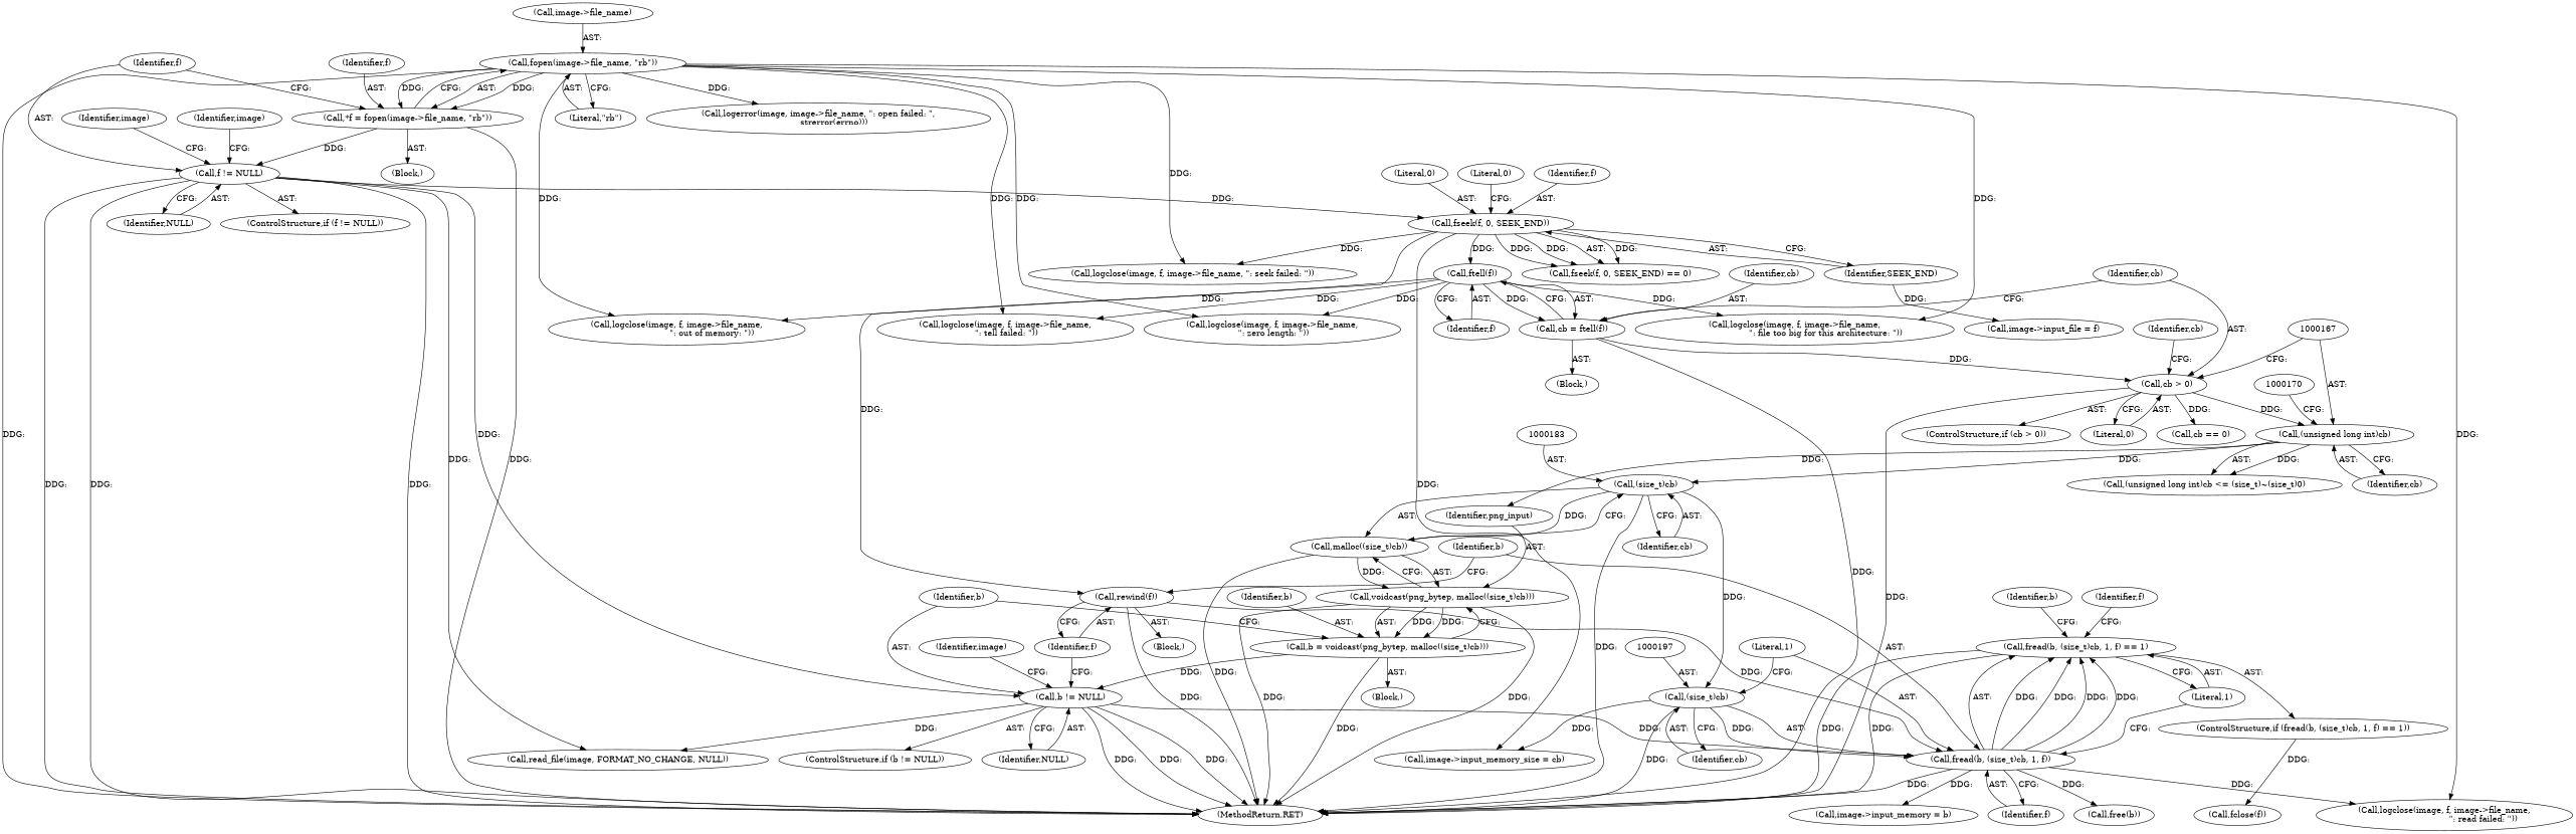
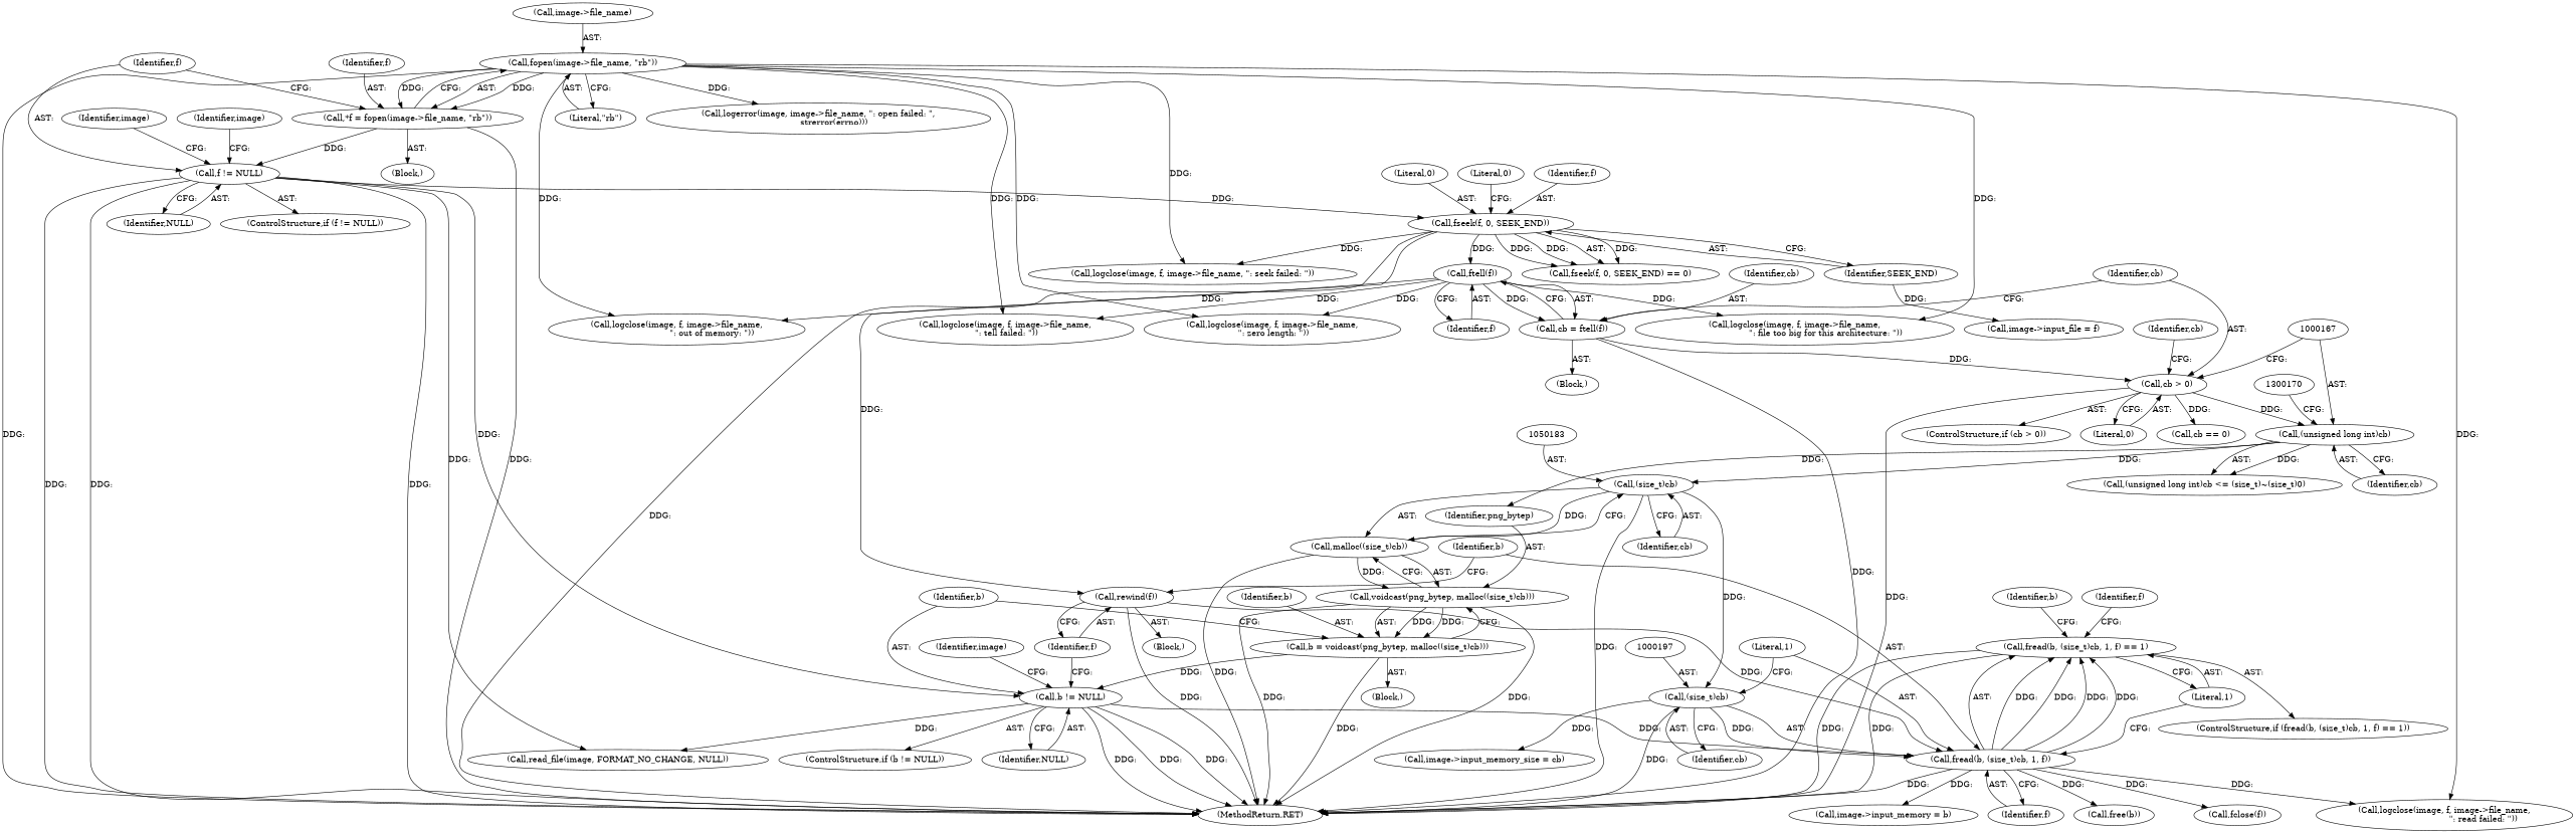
  digraph {
    n1 [label="(Call,fread(b, (size_t)cb, 1, f) == 1)"]
    n2 [label="(ControlStructure,if (fread(b, (size_t)cb, 1, f) == 1))"]
    n3 [label="(Literal,1)"]
    n4 [label="(MethodReturn,RET)"]
    n5 [label="(Call,fread(b, (size_t)cb, 1, f))"]
    n6 [label="(Call,fclose(f))"]
    n7 [label="(Call,image->input_memory = b)"]
    n8 [label="(Identifier,f)"]
    n9 [label="(Call,free(b))"]
    n10 [label="(Call,logclose(image, f, image->file_name,\n                              \": read failed: \"))"]
    n11 [label="(Call,b != NULL)"]
    n12 [label="(ControlStructure,if (b != NULL))"]
    n13 [label="(Call,read_file(image, FORMAT_NO_CHANGE, NULL))"]
    n14 [label="(Identifier,NULL)"]
    n15 [label="(Call,b = voidcast(png_bytep, malloc((size_t)cb)))"]
    n16 [label="(Call,voidcast(png_bytep, malloc((size_t)cb)))"]
    n17 [label="(Block,)"]
    n18 [label="(Call,malloc((size_t)cb))"]
    n19 [label="(Call,(size_t)cb)"]
    n20 [label="(Call,(size_t)cb)"]
    n21 [label="(Identifier,cb)"]
    n22 [label="(Call,image->input_memory_size = cb)"]
    n23 [label="(Identifier,cb)"]
    n24 [label="(Call,(unsigned long int)cb)"]
    n25 [label="(Identifier,cb)"]
    n26 [label="(Call,(unsigned long int)cb <= (size_t)~(size_t)0)"]
-   n27 [label="(Identifier,png_input)"]
+   n27 [label="(Identifier,png_bytep)"]
    n28 [label="(Call,cb > 0)"]
    n29 [label="(ControlStructure,if (cb > 0))"]
    n30 [label="(Literal,0)"]
    n31 [label="(Call,cb == 0)"]
    n32 [label="(Call,cb = ftell(f))"]
    n33 [label="(Call,ftell(f))"]
    n34 [label="(Block,)"]
    n35 [label="(Call,logclose(image, f, image->file_name,\n                           \": out of memory: \"))"]
    n36 [label="(Identifier,f)"]
    n37 [label="(Call,logclose(image, f, image->file_name,\n \": tell failed: \"))"]
    n38 [label="(Call,logclose(image, f, image->file_name,\n \": zero length: \"))"]
    n39 [label="(Call,logclose(image, f, image->file_name,\n                        \": file too big for this architecture: \"))"]
    n40 [label="(Call,rewind(f))"]
    n41 [label="(Block,)"]
    n42 [label="(Identifier,f)"]
    n43 [label="(Call,fseek(f, 0, SEEK_END))"]
    n44 [label="(Identifier,SEEK_END)"]
    n45 [label="(Call,logclose(image, f, image->file_name, \": seek failed: \"))"]
    n46 [label="(Call,fseek(f, 0, SEEK_END) == 0)"]
    n47 [label="(Call,image->input_file = f)"]
    n48 [label="(Call,f != NULL)"]
    n49 [label="(Identifier,NULL)"]
    n50 [label="(ControlStructure,if (f != NULL))"]
    n51 [label="(Call,*f = fopen(image->file_name, \"rb\"))"]
    n52 [label="(Call,fopen(image->file_name, \"rb\"))"]
    n53 [label="(Block,)"]
    n54 [label="(Literal,\"rb\")"]
    n55 [label="(Call,logerror(image, image->file_name, \": open failed: \",\n            strerror(errno)))"]
    n56 [label="(Identifier,f)"]
    n57 [label="(Identifier,cb)"]
    n58 [label="(Identifier,image)"]
    n59 [label="(Identifier,b)"]
    n60 [label="(Identifier,image)"]
    n61 [label="(Call,image->file_name)"]
    n62 [label="(Identifier,b)"]
    n63 [label="(Literal,1)"]
    n64 [label="(Literal,0)"]
    n65 [label="(Identifier,f)"]
    n66 [label="(Identifier,b)"]
    n67 [label="(Identifier,f)"]
    n68 [label="(Identifier,image)"]
    n69 [label="(Literal,0)"]
    n70 [label="(Identifier,cb)"]
    n71 [label="(Identifier,f)"]
    n72 [label="(Identifier,b)"]
    n73 [label="(Identifier,cb)"]
-   1000183
+   1000183 [label=1050183]
    1000167
-   1000170
+   1000170 [label=1300170]
    1000197
    n1 -> n2 [label="AST: "]
    n1 -> n3 [label="CFG: "]
    n1 -> n4 [label="DDG: "]
    n1 -> n4 [label="DDG: "]
    n3 -> n1 [label="AST: "]
    n3 -> n5 [label="CFG: "]
    n5 -> n1 [label="AST: "]
    n5 -> n1 [label="DDG: "]
    n5 -> n1 [label="DDG: "]
    n5 -> n1 [label="DDG: "]
    n5 -> n1 [label="DDG: "]
    n5 -> n4 [label="DDG: "]
-   n2 -> n6 [label="DDG: "]
+   n5 -> n6 [label="DDG: "]
    n5 -> n7 [label="DDG: "]
    n5 -> n8 [label="CFG: "]
    n5 -> n9 [label="DDG: "]
    n5 -> n10 [label="DDG: "]
    n8 -> n5 [label="AST: "]
    n11 -> n4 [label="DDG: "]
    n11 -> n4 [label="DDG: "]
    n11 -> n4 [label="DDG: "]
    n11 -> n5 [label="DDG: "]
    n11 -> n12 [label="AST: "]
    n11 -> n13 [label="DDG: "]
    n11 -> n14 [label="CFG: "]
    n14 -> n11 [label="AST: "]
    n15 -> n4 [label="DDG: "]
    n15 -> n11 [label="DDG: "]
    n15 -> n16 [label="CFG: "]
    n15 -> n17 [label="AST: "]
    n16 -> n4 [label="DDG: "]
    n16 -> n4 [label="DDG: "]
    n16 -> n15 [label="AST: "]
    n16 -> n15 [label="DDG: "]
    n16 -> n15 [label="DDG: "]
    n16 -> n18 [label="CFG: "]
    n18 -> n4 [label="DDG: "]
    n18 -> n16 [label="AST: "]
    n18 -> n16 [label="DDG: "]
    n18 -> n19 [label="CFG: "]
    n19 -> n4 [label="DDG: "]
    n19 -> n18 [label="AST: "]
    n19 -> n18 [label="DDG: "]
    n19 -> n20 [label="DDG: "]
    n19 -> n21 [label="CFG: "]
    n20 -> n4 [label="DDG: "]
    n20 -> n5 [label="AST: "]
    n20 -> n5 [label="DDG: "]
    n20 -> n22 [label="DDG: "]
    n20 -> n23 [label="CFG: "]
    n21 -> n19 [label="AST: "]
    n23 -> n20 [label="AST: "]
    n24 -> n19 [label="DDG: "]
    n24 -> n25 [label="CFG: "]
    n24 -> n26 [label="AST: "]
    n24 -> n26 [label="DDG: "]
    n24 -> n27 [label="DDG: "]
    n25 -> n24 [label="AST: "]
    n27 -> n16 [label="AST: "]
    n28 -> n4 [label="DDG: "]
    n28 -> n24 [label="DDG: "]
    n28 -> n29 [label="AST: "]
    n28 -> n30 [label="CFG: "]
    n28 -> n31 [label="DDG: "]
    n30 -> n28 [label="AST: "]
    n32 -> n4 [label="DDG: "]
    n32 -> n28 [label="DDG: "]
    n32 -> n33 [label="CFG: "]
    n32 -> n34 [label="AST: "]
    n33 -> n32 [label="AST: "]
    n33 -> n32 [label="DDG: "]
    n33 -> n35 [label="DDG: "]
    n33 -> n36 [label="CFG: "]
    n33 -> n37 [label="DDG: "]
    n33 -> n38 [label="DDG: "]
    n33 -> n39 [label="DDG: "]
    n36 -> n33 [label="AST: "]
    n40 -> n4 [label="DDG: "]
    n40 -> n5 [label="DDG: "]
    n40 -> n41 [label="AST: "]
    n40 -> n42 [label="CFG: "]
    n42 -> n11 [label="CFG: "]
    n42 -> n40 [label="AST: "]
-   n43 -> n22 [label="DDG: "]
+   n43 -> n4 [label="DDG: "]
    n43 -> n33 [label="DDG: "]
    n43 -> n40 [label="DDG: "]
    n43 -> n44 [label="CFG: "]
    n43 -> n45 [label="DDG: "]
    n43 -> n46 [label="AST: "]
    n43 -> n46 [label="DDG: "]
    n43 -> n46 [label="DDG: "]
    n43 -> n46 [label="DDG: "]
    n44 -> n43 [label="AST: "]
    n44 -> n47 [label="DDG: "]
    n48 -> n4 [label="DDG: "]
    n48 -> n4 [label="DDG: "]
    n48 -> n4 [label="DDG: "]
    n48 -> n11 [label="DDG: "]
    n48 -> n13 [label="DDG: "]
    n48 -> n43 [label="DDG: "]
    n48 -> n49 [label="CFG: "]
    n48 -> n50 [label="AST: "]
    n49 -> n48 [label="AST: "]
    n51 -> n4 [label="DDG: "]
    n51 -> n48 [label="DDG: "]
    n51 -> n52 [label="CFG: "]
    n51 -> n53 [label="AST: "]
    n52 -> n4 [label="DDG: "]
    n52 -> n10 [label="DDG: "]
    n52 -> n35 [label="DDG: "]
    n52 -> n37 [label="DDG: "]
    n52 -> n38 [label="DDG: "]
    n52 -> n39 [label="DDG: "]
    n52 -> n45 [label="DDG: "]
    n52 -> n51 [label="AST: "]
    n52 -> n51 [label="DDG: "]
    n52 -> n51 [label="DDG: "]
    n52 -> n54 [label="CFG: "]
    n52 -> n55 [label="DDG: "]
    n54 -> n52 [label="AST: "]
    n56 -> n51 [label="AST: "]
    n57 -> n28 [label="CFG: "]
    n58 -> n11 [label="CFG: "]
    n59 -> n1 [label="CFG: "]
    n60 -> n48 [label="CFG: "]
    n61 -> n52 [label="AST: "]
    n62 -> n5 [label="AST: "]
    n62 -> n40 [label="CFG: "]
    n63 -> n5 [label="AST: "]
    n63 -> n20 [label="CFG: "]
    n64 -> n43 [label="CFG: "]
    n65 -> n48 [label="AST: "]
    n65 -> n51 [label="CFG: "]
    n66 -> n11 [label="AST: "]
    n66 -> n15 [label="CFG: "]
    n67 -> n43 [label="AST: "]
    n68 -> n48 [label="CFG: "]
    n69 -> n43 [label="AST: "]
    n70 -> n32 [label="AST: "]
    n71 -> n1 [label="CFG: "]
    n72 -> n15 [label="AST: "]
    n73 -> n28 [label="AST: "]
    n73 -> n32 [label="CFG: "]
    1000183 -> n19 [label="AST: "]
    1000167 -> n24 [label="AST: "]
    1000167 -> n28 [label="CFG: "]
    1000170 -> n24 [label="CFG: "]
    1000197 -> n20 [label="AST: "]
  }
